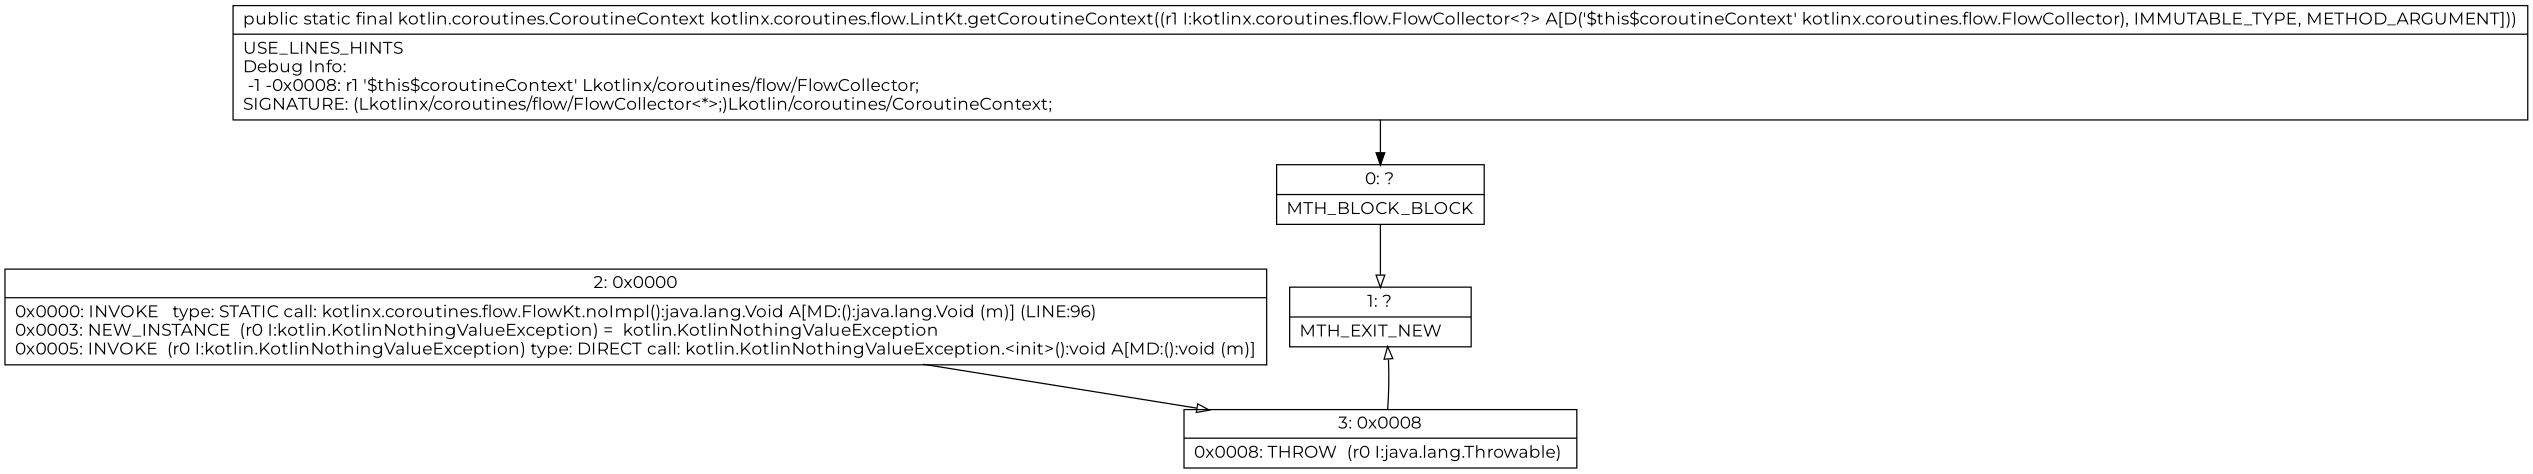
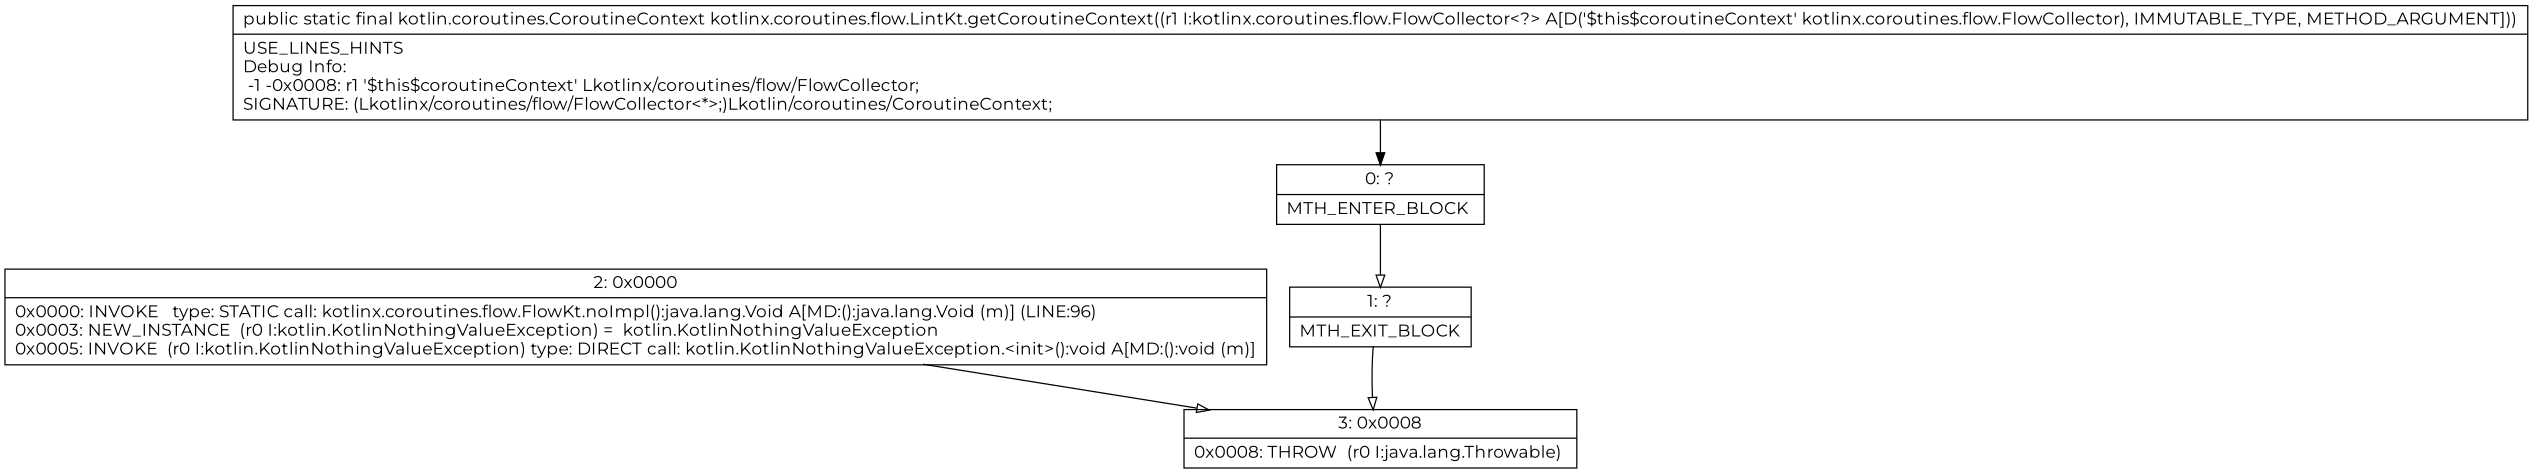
  digraph {
    fontname=Montserrat
    node [fontname=Montserrat shape=record]
    edge [arrowhead=onormal fontname=Montserrat]
-   n1 [label="{0\:\ ?|MTH_BLOCK_BLOCK\l}"]
-   n2 [label="{1\:\ ?|MTH_EXIT_NEW\l}"]
+   n1 [label="{0\:\ ?|MTH_ENTER_BLOCK\l}"]
+   n2 [label="{1\:\ ?|MTH_EXIT_BLOCK\l}"]
    n3 [label="{2\:\ 0x0000|0x0000: INVOKE   type: STATIC call: kotlinx.coroutines.flow.FlowKt.noImpl():java.lang.Void A[MD:():java.lang.Void (m)] (LINE:96)\l0x0003: NEW_INSTANCE  (r0 I:kotlin.KotlinNothingValueException) =  kotlin.KotlinNothingValueException \l0x0005: INVOKE  (r0 I:kotlin.KotlinNothingValueException) type: DIRECT call: kotlin.KotlinNothingValueException.\<init\>():void A[MD:():void (m)]\l}"]
    n4 [label="{3\:\ 0x0008|0x0008: THROW  (r0 I:java.lang.Throwable) \l}"]
    n5 [label="{public static final kotlin.coroutines.CoroutineContext kotlinx.coroutines.flow.LintKt.getCoroutineContext((r1 I:kotlinx.coroutines.flow.FlowCollector\<?\> A[D('$this$coroutineContext' kotlinx.coroutines.flow.FlowCollector), IMMUTABLE_TYPE, METHOD_ARGUMENT]))  | USE_LINES_HINTS\lDebug Info:\l  \-1 \-0x0008: r1 '$this$coroutineContext' Lkotlinx\/coroutines\/flow\/FlowCollector;\lSIGNATURE: (Lkotlinx\/coroutines\/flow\/FlowCollector\<*\>;)Lkotlin\/coroutines\/CoroutineContext;\l}"]
    n1 -> n2
    n3 -> n4
-   n4 -> n2
+   n2 -> n4
    n5 -> n1 [arrowhead=normal]
  }
